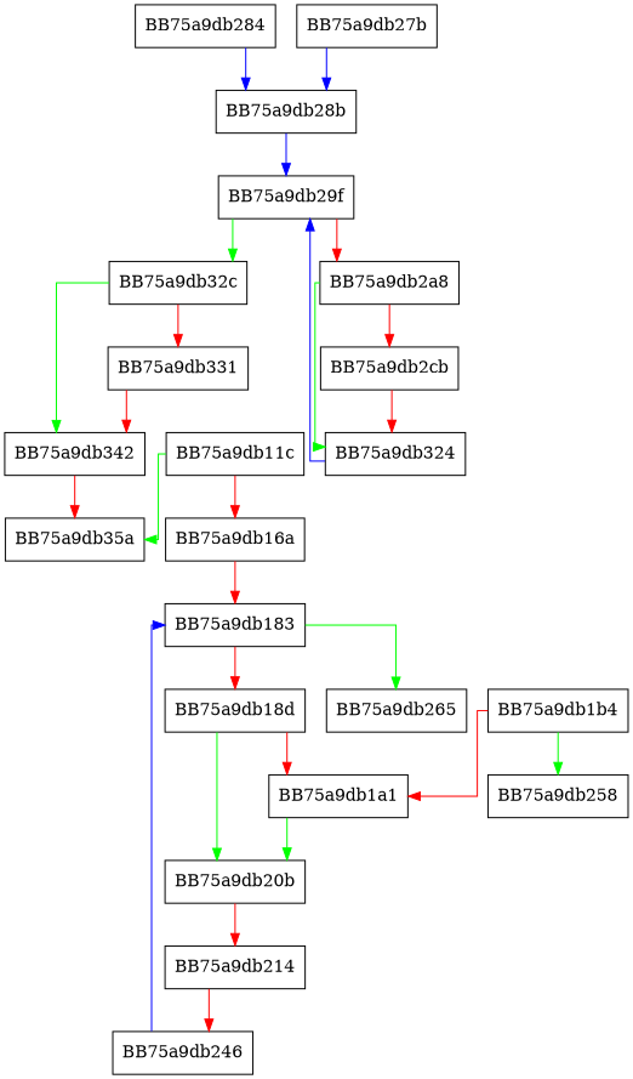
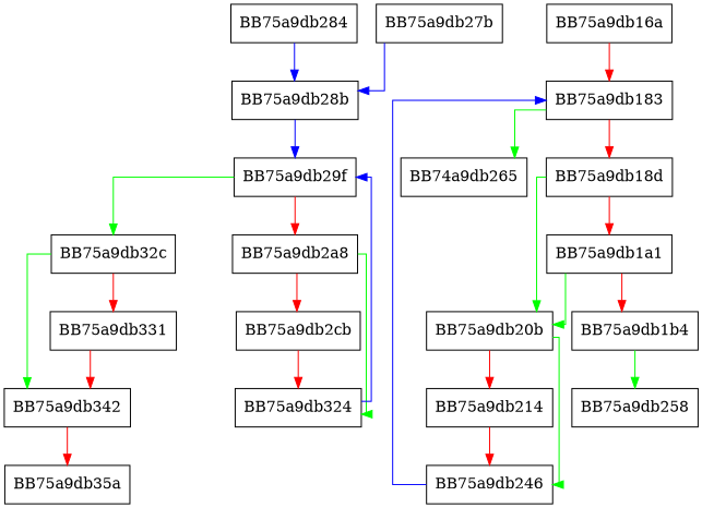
  digraph {
    splines=ortho
    node [shape=box]
    edge [color=red]
-   BB75a9db11c
    BB75a9db35a
    BB75a9db16a
    BB75a9db183
-   BB75a9db265
+   BB75a9db265 [label=BB74a9db265]
    BB75a9db18d
    BB75a9db20b
    BB75a9db1a1
    BB75a9db284
    BB75a9db28b
    BB75a9db27b
    BB75a9db246
    BB75a9db214
    BB75a9db1b4
    BB75a9db258
    BB75a9db29f
    BB75a9db32c
    BB75a9db2a8
    BB75a9db342
    BB75a9db331
    BB75a9db324
    BB75a9db2cb
-   BB75a9db11c -> BB75a9db35a [color=green]
-   BB75a9db11c -> BB75a9db16a
    BB75a9db16a -> BB75a9db183
    BB75a9db183 -> BB75a9db265 [color=green]
    BB75a9db183 -> BB75a9db18d
    BB75a9db18d -> BB75a9db20b [color=green]
    BB75a9db18d -> BB75a9db1a1
+   BB75a9db20b -> BB75a9db246 [color=green]
    BB75a9db20b -> BB75a9db214
    BB75a9db1a1 -> BB75a9db20b [color=green]
-   BB75a9db1b4 -> BB75a9db1a1
+   BB75a9db1a1 -> BB75a9db1b4
    BB75a9db284 -> BB75a9db28b [color=blue]
    BB75a9db28b -> BB75a9db29f [color=blue]
    BB75a9db27b -> BB75a9db28b [color=blue]
    BB75a9db246 -> BB75a9db183 [color=blue]
    BB75a9db214 -> BB75a9db246
    BB75a9db1b4 -> BB75a9db258 [color=green]
    BB75a9db29f -> BB75a9db32c [color=green]
    BB75a9db29f -> BB75a9db2a8
    BB75a9db32c -> BB75a9db342 [color=green]
    BB75a9db32c -> BB75a9db331
    BB75a9db2a8 -> BB75a9db324 [color=green]
    BB75a9db2a8 -> BB75a9db2cb
    BB75a9db342 -> BB75a9db35a
    BB75a9db331 -> BB75a9db342
    BB75a9db324 -> BB75a9db29f [color=blue]
    BB75a9db2cb -> BB75a9db324
  }
